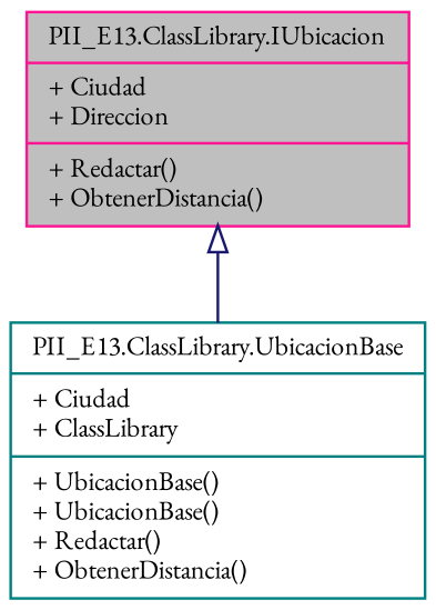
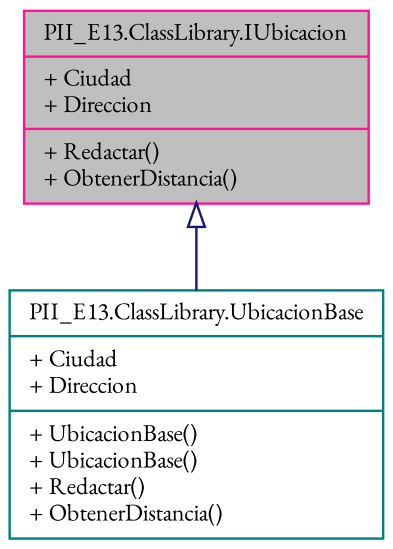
  digraph {
    fontname="EB Garamond"
    node [fontname="EB Garamond" fontsize=10 shape=record style=filled]
    n1 [color=deeppink fillcolor=grey75 fontcolor=black height=0.2 label="{PII_E13.ClassLibrary.IUbicacion\n|+ Ciudad\l+ Direccion\l|+ Redactar()\l+ ObtenerDistancia()\l}" width=0.4]
-   n2 [color=teal fillcolor=white height=0.2 label="{PII_E13.ClassLibrary.UbicacionBase\n|+ Ciudad\l+ ClassLibrary\l|+ UbicacionBase()\l+ UbicacionBase()\l+ Redactar()\l+ ObtenerDistancia()\l}" width=0.4]
+   n2 [color=teal fillcolor=white height=0.2 label="{PII_E13.ClassLibrary.UbicacionBase\n|+ Ciudad\l+ Direccion\l|+ UbicacionBase()\l+ UbicacionBase()\l+ Redactar()\l+ ObtenerDistancia()\l}" width=0.4]
    n1 -> n2 [arrowtail=onormal color=midnightblue dir=back fontname="EB Garamond" fontsize=10 labelfontname=Helvetica labelfontsize=10 style=solid]
  }
